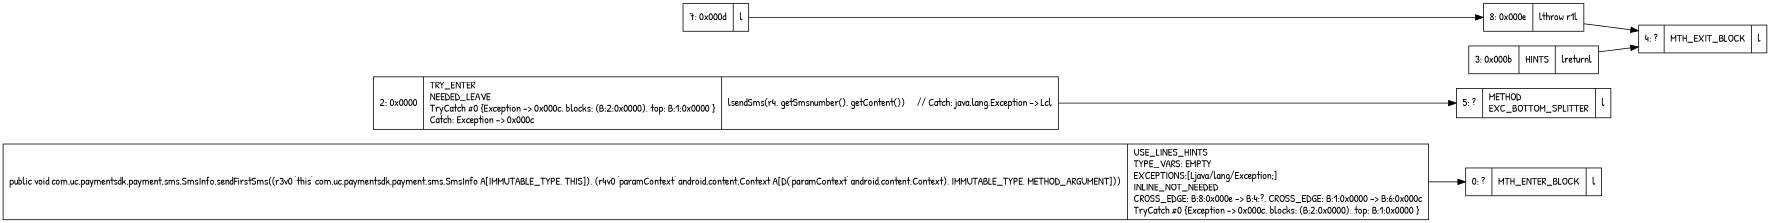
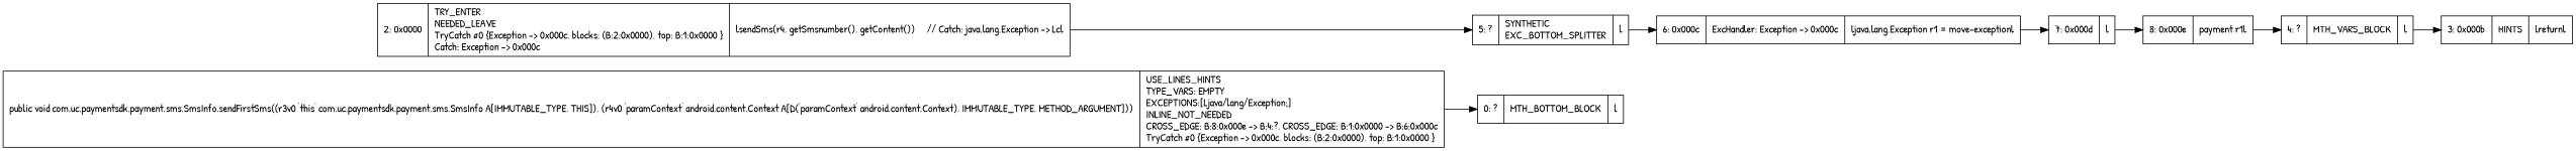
  digraph {
    fontname="Patrick Hand"
    rankdir=LR
    node [fontname="Patrick Hand" shape=record]
    edge [fontname="Patrick Hand"]
-   n1 [label="{0\:\ ?|MTH_ENTER_BLOCK\l|l}"]
+   n1 [label="{0\:\ ?|MTH_BOTTOM_BLOCK\l|l}"]
    n2 [label="{2\:\ 0x0000|TRY_ENTER\lNEEDED_LEAVE\lTryCatch #0 \{Exception \-\> 0x000c, blocks: (B:2:0x0000), top: B:1:0x0000 \}\lCatch: Exception \-\> 0x000c\l|lsendSms(r4, getSmsnumber(), getContent())     \/\/ Catch: java.lang.Exception \-\> Lcl}"]
-   n3 [label="{5\:\ ?|METHOD\lEXC_BOTTOM_SPLITTER\l|l}"]
+   n3 [label="{5\:\ ?|SYNTHETIC\lEXC_BOTTOM_SPLITTER\l|l}"]
+   n4 [label="{6\:\ 0x000c|ExcHandler: Exception \-\> 0x000c\l|ljava.lang.Exception r1 = move\-exceptionl}"]
    n5 [label="{7\:\ 0x000d|l}"]
    n6 [label="{3\:\ 0x000b|HINTS\l|lreturnl}"]
-   n7 [label="{4\:\ ?|MTH_EXIT_BLOCK\l|l}"]
-   n8 [label="{8\:\ 0x000e|lthrow r1l}"]
+   n7 [label="{4\:\ ?|MTH_VARS_BLOCK\l|l}"]
+   n8 [label="{8\:\ 0x000e|payment r1l}"]
    n9 [label="{public void com.uc.paymentsdk.payment.sms.SmsInfo.sendFirstSms((r3v0 'this' com.uc.paymentsdk.payment.sms.SmsInfo A[IMMUTABLE_TYPE, THIS]), (r4v0 'paramContext' android.content.Context A[D('paramContext' android.content.Context), IMMUTABLE_TYPE, METHOD_ARGUMENT]))  | USE_LINES_HINTS\lTYPE_VARS: EMPTY\lEXCEPTIONS:[Ljava\/lang\/Exception;]\lINLINE_NOT_NEEDED\lCROSS_EDGE: B:8:0x000e \-\> B:4:?, CROSS_EDGE: B:1:0x0000 \-\> B:6:0x000c\lTryCatch #0 \{Exception \-\> 0x000c, blocks: (B:2:0x0000), top: B:1:0x0000 \}\l}"]
    n2 -> n3
+   n3 -> n4
+   n4 -> n5
    n5 -> n8
-   n6 -> n7
+   n7 -> n6
    n8 -> n7
    n9 -> n1
  }
